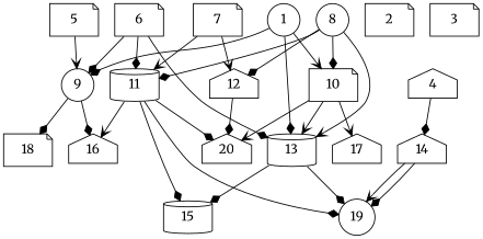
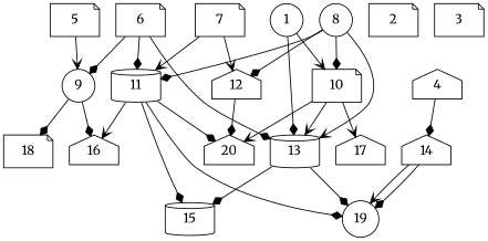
  digraph {
    fontname=Merriweather
    node [alpha=0.15 fontname=Merriweather shape=note]
    edge [arrowhead=diamond fontname=Merriweather]
    1 [alpha=0.04 expect_size=5555200 shape=circle]
    9 [expect_size=7549952 shape=circle]
    10 [alpha=0.19 expect_size=6377472]
    13 [alpha=0.18 expect_size=16908288 shape=cylinder]
    16 [alpha=0.08 expect_size=42273792 shape=house]
    18 [alpha=0.08 expect_size=38535168]
    17 [expect_size=51677184 shape=house]
    20 [alpha=0.17 expect_size=12940288 shape=house]
    15 [alpha=0.05 expect_size=6311936 shape=cylinder]
    19 [alpha=0.17 expect_size=25290752 shape=circle]
    2 [alpha=0.01 expect_size=38166528]
    3 [alpha=0.12 expect_size=51373056]
    4 [alpha=0.03 expect_size=12963840 shape=house]
    14 [alpha=0.01 expect_size=45730816 shape=house]
    5 [expect_size=48239616]
    6 [alpha=0.04 expect_size=21721088]
    11 [alpha=0.10 expect_size=52267008 shape=cylinder]
    7 [alpha=0.14 expect_size=41053184]
    12 [alpha=0.16 expect_size=13642752 shape=house]
    8 [alpha=0.14 expect_size=36776960 shape=circle]
-   1 -> 9
    1 -> 10 [arrowhead=vee]
    1 -> 13
    9 -> 16
    9 -> 18
    10 -> 13 [arrowhead=vee]
    10 -> 17 [arrowhead=vee]
    10 -> 20 [arrowhead=vee]
    13 -> 15
    13 -> 19
    4 -> 14
    14 -> 19 [arrowhead=vee]
    14 -> 19
    5 -> 9 [arrowhead=vee]
    6 -> 9
    6 -> 13
    6 -> 11
    11 -> 16 [arrowhead=vee]
    11 -> 20
    11 -> 15
    11 -> 19
    7 -> 11 [arrowhead=vee]
    7 -> 12 [arrowhead=vee]
    12 -> 20
    8 -> 10
    8 -> 13 [arrowhead=vee]
    8 -> 11
    8 -> 12
  }
